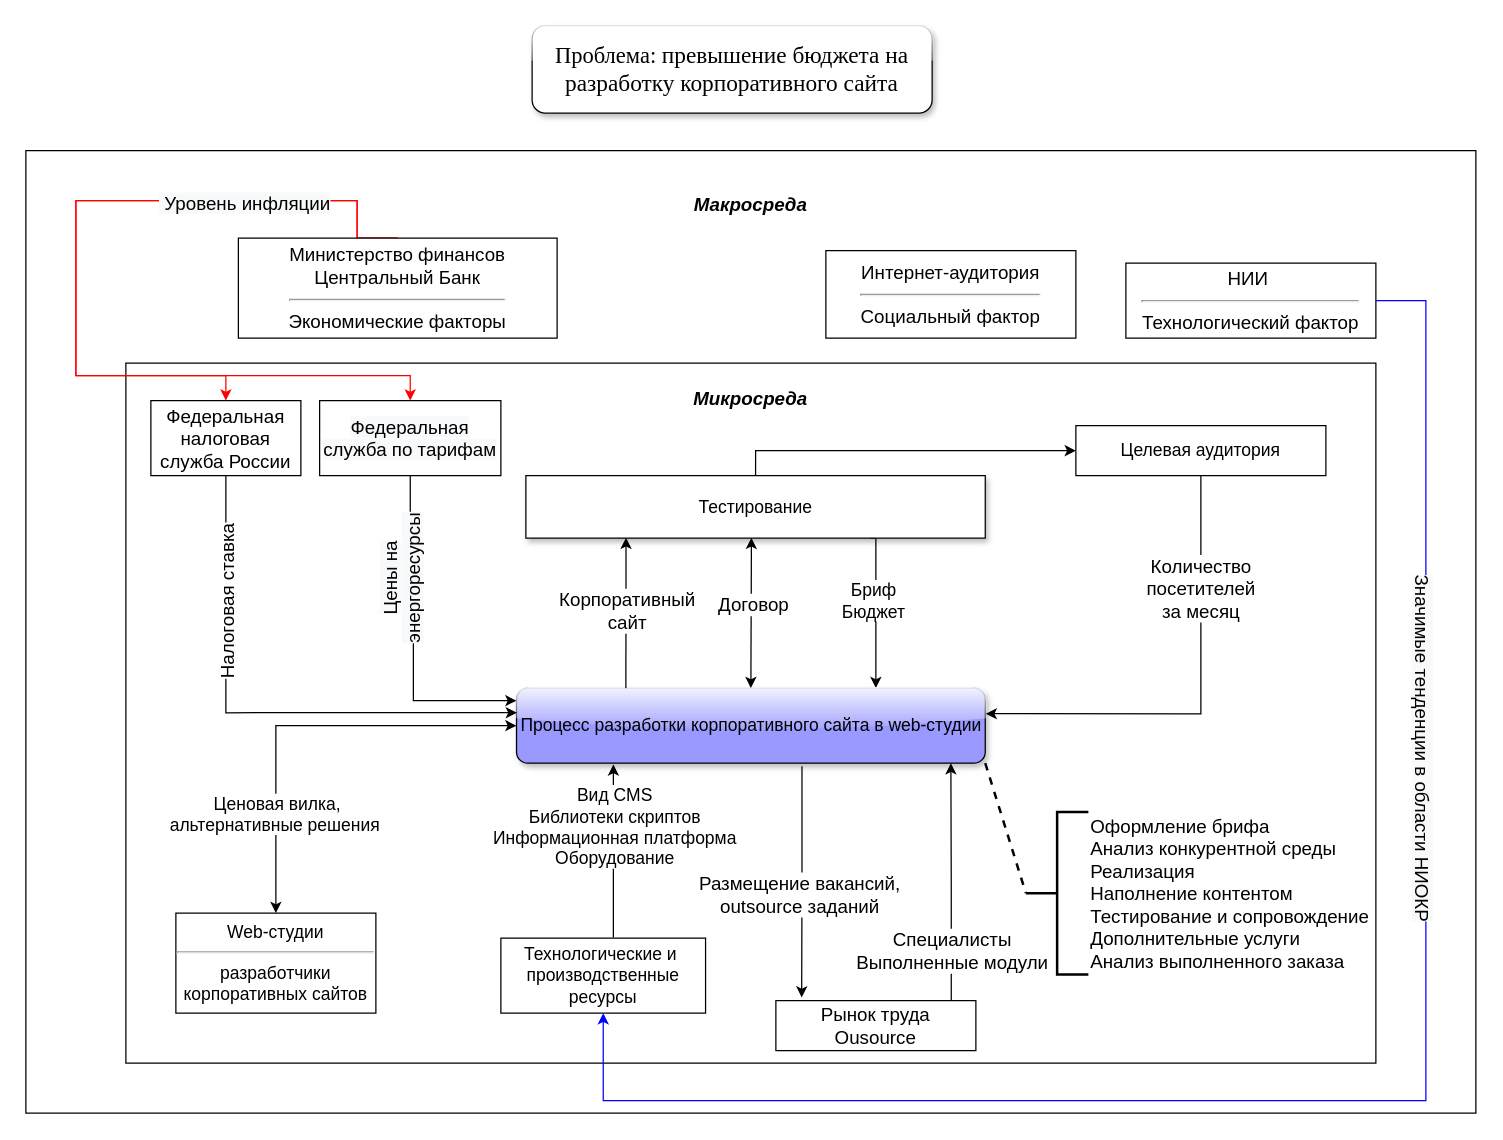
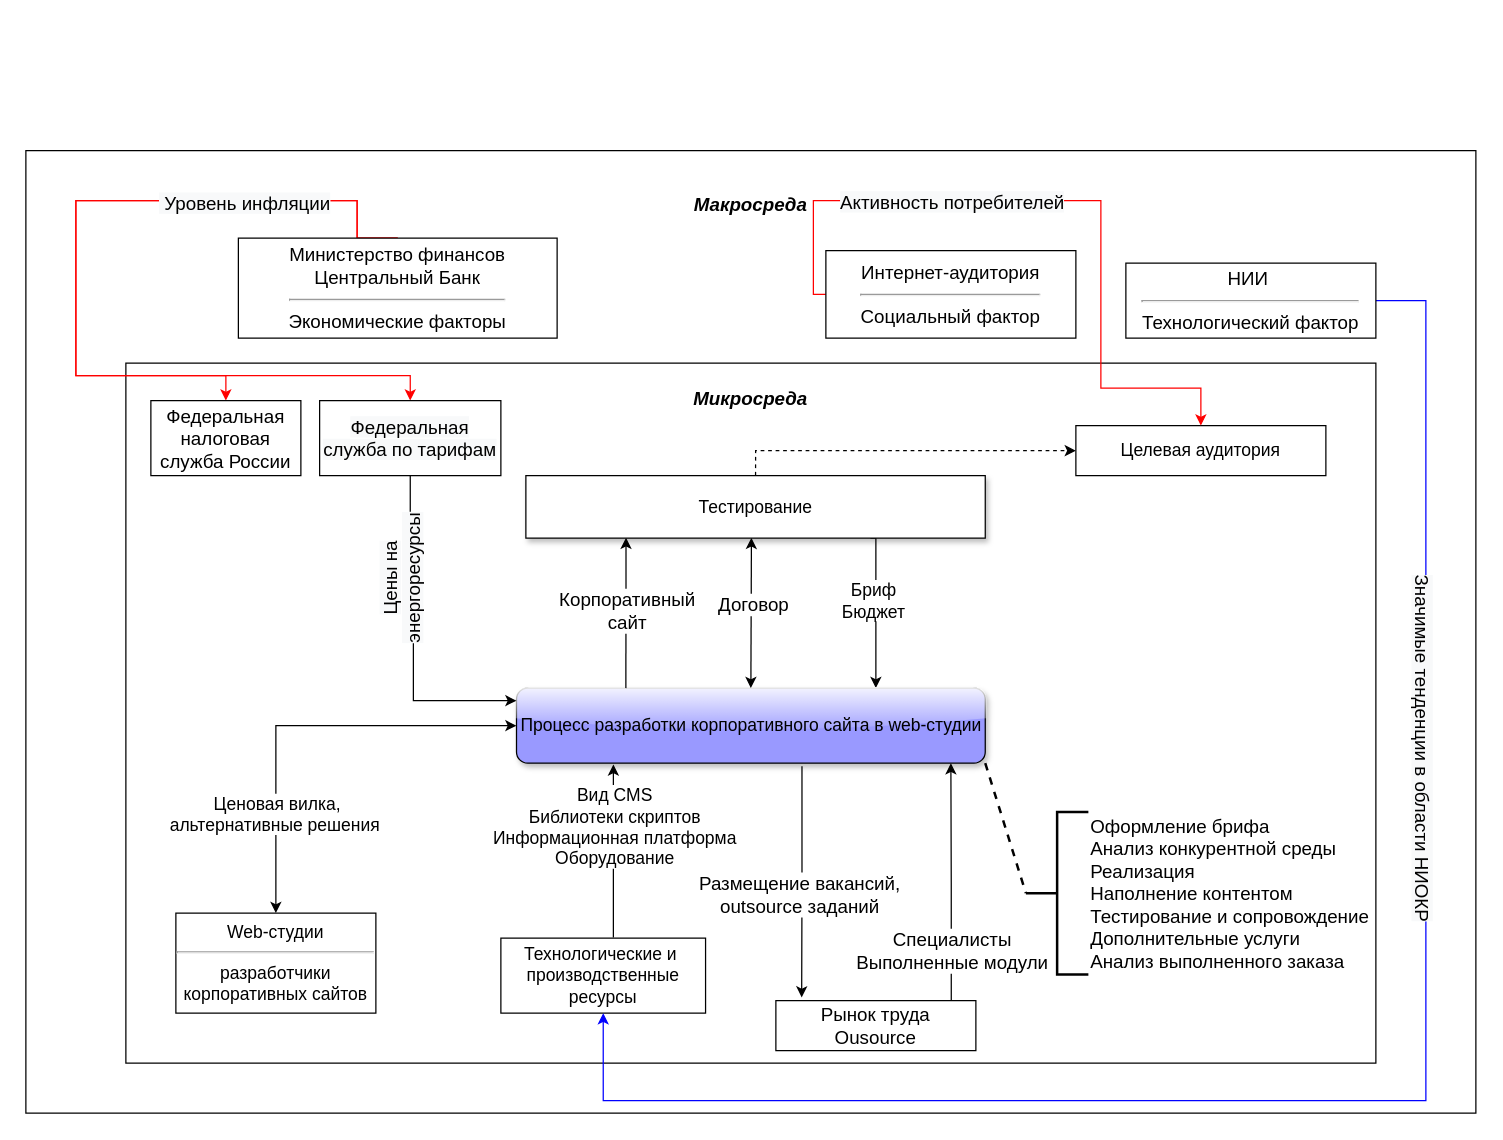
  <mxCell id="0" />
  <mxCell id="1" parent="0" />
  <mxCell id="2" value="&lt;b&gt;&lt;i&gt;Макросреда&lt;br&gt;&lt;br&gt;&lt;br&gt;&lt;br&gt;&lt;/i&gt;&lt;/b&gt;&lt;br&gt;&lt;br&gt;&lt;br&gt;&lt;br&gt;&lt;br&gt;&lt;br&gt;&lt;br&gt;&lt;br&gt;&lt;br&gt;&lt;br&gt;&lt;br&gt;&lt;br&gt;&lt;br&gt;&lt;br&gt;&lt;br&gt;&lt;br&gt;&lt;br&gt;&lt;br&gt;&lt;br&gt;&lt;br&gt;&lt;br&gt;&lt;br&gt;&lt;br&gt;&lt;br&gt;&lt;br&gt;&lt;br&gt;&lt;br&gt;&lt;br&gt;&lt;br&gt;&lt;br&gt;&lt;br&gt;&lt;br&gt;&lt;br&gt;&lt;br&gt;&lt;br&gt;" style="whiteSpace=wrap;html=1;fillStyle=auto;fontSize=15;fillColor=none;" parent="1" vertex="1"><mxGeometry x="20" y="120" width="1160" height="770" as="geometry" /></mxCell>
  <mxCell id="3" value="&lt;div style=&quot;text-align: right;&quot;&gt;&lt;b style=&quot;font-size: 15px; background-color: initial;&quot;&gt;&lt;i&gt;Микросреда&lt;/i&gt;&lt;/b&gt;&lt;/div&gt;&lt;div style=&quot;text-align: right;&quot;&gt;&lt;b style=&quot;font-size: 15px; background-color: initial;&quot;&gt;&lt;i&gt;&lt;br&gt;&lt;/i&gt;&lt;/b&gt;&lt;/div&gt;&lt;div style=&quot;text-align: right;&quot;&gt;&lt;b style=&quot;font-size: 15px; background-color: initial;&quot;&gt;&lt;i&gt;&amp;nbsp;&amp;nbsp;&lt;/i&gt;&lt;/b&gt;&lt;/div&gt;&lt;div style=&quot;text-align: right;&quot;&gt;&lt;b style=&quot;font-size: 15px; background-color: initial;&quot;&gt;&lt;i&gt;&lt;br&gt;&lt;/i&gt;&lt;/b&gt;&lt;/div&gt;&lt;div style=&quot;text-align: right;&quot;&gt;&lt;b style=&quot;font-size: 15px; background-color: initial;&quot;&gt;&lt;i&gt;&lt;br&gt;&lt;/i&gt;&lt;/b&gt;&lt;/div&gt;&lt;div style=&quot;text-align: right;&quot;&gt;&lt;b style=&quot;font-size: 15px; background-color: initial;&quot;&gt;&lt;i&gt;&lt;br&gt;&lt;/i&gt;&lt;/b&gt;&lt;/div&gt;&lt;div style=&quot;text-align: right;&quot;&gt;&lt;b style=&quot;font-size: 15px; background-color: initial;&quot;&gt;&lt;i&gt;&lt;br&gt;&lt;/i&gt;&lt;/b&gt;&lt;/div&gt;&lt;div style=&quot;text-align: right;&quot;&gt;&lt;b style=&quot;font-size: 15px; background-color: initial;&quot;&gt;&lt;i&gt;&lt;br&gt;&lt;/i&gt;&lt;/b&gt;&lt;/div&gt;&lt;div style=&quot;text-align: right;&quot;&gt;&lt;b style=&quot;font-size: 15px; background-color: initial;&quot;&gt;&lt;i&gt;&lt;br&gt;&lt;/i&gt;&lt;/b&gt;&lt;/div&gt;&lt;div style=&quot;text-align: right;&quot;&gt;&lt;b style=&quot;font-size: 15px; background-color: initial;&quot;&gt;&lt;i&gt;&lt;br&gt;&lt;/i&gt;&lt;/b&gt;&lt;/div&gt;&lt;div style=&quot;text-align: right;&quot;&gt;&lt;b style=&quot;font-size: 15px; background-color: initial;&quot;&gt;&lt;i&gt;&lt;br&gt;&lt;/i&gt;&lt;/b&gt;&lt;/div&gt;&lt;div style=&quot;text-align: right;&quot;&gt;&lt;b style=&quot;font-size: 15px; background-color: initial;&quot;&gt;&lt;i&gt;&lt;br&gt;&lt;/i&gt;&lt;/b&gt;&lt;/div&gt;&lt;div style=&quot;&quot;&gt;&lt;b style=&quot;font-size: 15px; background-color: initial;&quot;&gt;&lt;i&gt;&lt;br&gt;&lt;/i&gt;&lt;/b&gt;&lt;/div&gt;&lt;div style=&quot;text-align: right;&quot;&gt;&lt;br&gt;&lt;/div&gt;&lt;br&gt;&lt;br&gt;&lt;br&gt;&lt;br&gt;&lt;br&gt;&lt;br&gt;&lt;br&gt;&lt;br&gt;&lt;br&gt;&lt;br&gt;&lt;br&gt;&lt;br&gt;&lt;br&gt;&lt;br&gt;&lt;br&gt;&lt;br&gt;&lt;br&gt;&lt;br&gt;&lt;br&gt;" style="whiteSpace=wrap;html=1;fillStyle=auto;fillColor=none;" parent="1" vertex="1"><mxGeometry x="100" y="290" width="1000" height="560" as="geometry" /></mxCell>
  <mxCell id="4" style="edgeStyle=orthogonalEdgeStyle;rounded=0;orthogonalLoop=1;jettySize=auto;html=1;entryX=0.75;entryY=1;entryDx=0;entryDy=0;fontSize=14;startArrow=classic;startFill=1;endArrow=none;endFill=0;" parent="1" target="21" edge="1"><mxGeometry relative="1" as="geometry"><mxPoint x="700" y="550" as="sourcePoint" /><Array as="points"><mxPoint x="700" y="550" /><mxPoint x="700" y="405" /></Array></mxGeometry></mxCell>
- <mxCell id="5" style="edgeStyle=orthogonalEdgeStyle;rounded=0;orthogonalLoop=1;jettySize=auto;html=1;exitX=0.5;exitY=0;exitDx=0;exitDy=0;entryX=0;entryY=0.5;entryDx=0;entryDy=0;strokeColor=#000000;strokeWidth=1;fontSize=15;" parent="1" source="21" target="15" edge="1"><mxGeometry relative="1" as="geometry"><Array as="points"><mxPoint x="604" y="360" /><mxPoint x="860" y="360" /></Array></mxGeometry></mxCell>
+ <mxCell id="5" style="edgeStyle=orthogonalEdgeStyle;rounded=0;orthogonalLoop=1;jettySize=auto;html=1;exitX=0.5;exitY=0;exitDx=0;exitDy=0;entryX=0;entryY=0.5;entryDx=0;entryDy=0;strokeColor=#000000;strokeWidth=1;fontSize=15;dashed=1;" parent="1" source="21" target="15" edge="1"><mxGeometry relative="1" as="geometry"><Array as="points"><mxPoint x="604" y="360" /><mxPoint x="860" y="360" /></Array></mxGeometry></mxCell>
  <mxCell id="6" style="edgeStyle=orthogonalEdgeStyle;rounded=0;orthogonalLoop=1;jettySize=auto;html=1;exitX=0.609;exitY=1.041;exitDx=0;exitDy=0;entryX=0.129;entryY=-0.064;entryDx=0;entryDy=0;strokeColor=#000000;strokeWidth=1;fontSize=15;entryPerimeter=0;exitPerimeter=0;" parent="1" source="9" target="38" edge="1"><mxGeometry relative="1" as="geometry"><Array as="points" /></mxGeometry></mxCell>
  <mxCell id="7" value="Размещение вакансий,&lt;br&gt;outsource заданий" style="edgeLabel;html=1;align=center;verticalAlign=middle;resizable=0;points=[];fontSize=15;" parent="6" vertex="1" connectable="0"><mxGeometry x="0.053" y="-2" relative="1" as="geometry"><mxPoint y="4" as="offset" /></mxGeometry></mxCell>
  <mxCell id="8" style="orthogonalLoop=1;jettySize=auto;html=1;exitX=1;exitY=1;exitDx=0;exitDy=0;entryX=0;entryY=0.5;entryDx=0;entryDy=0;entryPerimeter=0;strokeColor=#000000;strokeWidth=2;fontSize=15;endArrow=none;endFill=0;rounded=0;dashed=1;" parent="1" source="9" target="39" edge="1"><mxGeometry relative="1" as="geometry" /></mxCell>
  <mxCell id="9" value="&lt;font style=&quot;font-size: 14px;&quot;&gt;Процесс разработки корпоративного сайта в web-студии&lt;/font&gt;" style="whiteSpace=wrap;html=1;rounded=1;shadow=1;glass=1;fillColor=#9999FF;" parent="1" vertex="1"><mxGeometry x="412.5" y="550" width="375" height="60" as="geometry" /></mxCell>
  <mxCell id="10" style="edgeStyle=orthogonalEdgeStyle;rounded=0;orthogonalLoop=1;jettySize=auto;html=1;exitX=0.5;exitY=0;exitDx=0;exitDy=0;entryX=0;entryY=0.5;entryDx=0;entryDy=0;fontSize=14;startArrow=classic;startFill=1;" parent="1" source="12" target="9" edge="1"><mxGeometry relative="1" as="geometry" /></mxCell>
  <mxCell id="11" value="Ценовая вилка,&lt;br&gt;альтернативные решения&amp;nbsp;" style="edgeLabel;html=1;align=center;verticalAlign=middle;resizable=0;points=[];fontSize=14;" parent="10" vertex="1" connectable="0"><mxGeometry x="-0.638" y="2" relative="1" as="geometry"><mxPoint x="2" y="-18" as="offset" /></mxGeometry></mxCell>
  <mxCell id="12" value="Web-студии&lt;hr&gt;разработчики корпоративных сайтов" style="whiteSpace=wrap;html=1;fontSize=14;" parent="1" vertex="1"><mxGeometry x="140" y="730" width="160" height="80" as="geometry" /></mxCell>
- <mxCell id="13" style="edgeStyle=orthogonalEdgeStyle;rounded=0;orthogonalLoop=1;jettySize=auto;html=1;exitX=0.804;exitY=0.996;exitDx=0;exitDy=0;entryX=1.001;entryY=0.341;entryDx=0;entryDy=0;strokeColor=#000000;strokeWidth=1;fontSize=15;entryPerimeter=0;exitPerimeter=0;" parent="1" source="15" target="9" edge="1"><mxGeometry relative="1" as="geometry"><Array as="points"><mxPoint x="960" y="380" /><mxPoint x="960" y="571" /></Array></mxGeometry></mxCell>
- <mxCell id="14" value="Количество &lt;br&gt;посетителей &lt;br&gt;за месяц" style="edgeLabel;html=1;align=center;verticalAlign=middle;resizable=0;points=[];fontSize=15;" parent="13" vertex="1" connectable="0"><mxGeometry x="-0.831" y="1" relative="1" as="geometry"><mxPoint x="-25" y="89" as="offset" /></mxGeometry></mxCell>
  <mxCell id="15" value="Целевая аудитория" style="whiteSpace=wrap;html=1;fontSize=14;" parent="1" vertex="1"><mxGeometry x="860" y="340" width="200" height="40" as="geometry" /></mxCell>
  <mxCell id="16" style="edgeStyle=orthogonalEdgeStyle;rounded=0;orthogonalLoop=1;jettySize=auto;html=1;exitX=0.218;exitY=0.994;exitDx=0;exitDy=0;fontSize=14;startArrow=classic;startFill=1;endArrow=none;endFill=0;exitPerimeter=0;" parent="1" source="21" edge="1"><mxGeometry relative="1" as="geometry"><mxPoint x="500" y="550" as="targetPoint" /><Array as="points"><mxPoint x="500" y="430" /></Array></mxGeometry></mxCell>
  <mxCell id="17" value="Бриф&lt;br&gt;Бюджет" style="edgeLabel;html=1;align=center;verticalAlign=middle;resizable=0;points=[];fontSize=14;rotation=0;" parent="16" vertex="1" connectable="0"><mxGeometry x="-0.219" relative="1" as="geometry"><mxPoint x="197" y="3" as="offset" /></mxGeometry></mxCell>
  <mxCell id="18" value="&lt;span style=&quot;font-size: 15px;&quot;&gt;Корпоративный&lt;/span&gt;&lt;br style=&quot;font-size: 15px;&quot;&gt;&lt;span style=&quot;font-size: 15px;&quot;&gt;сайт&lt;/span&gt;" style="edgeLabel;html=1;align=center;verticalAlign=middle;resizable=0;points=[];" parent="16" vertex="1" connectable="0"><mxGeometry x="0.148" y="1" relative="1" as="geometry"><mxPoint x="-1" y="-11" as="offset" /></mxGeometry></mxCell>
  <mxCell id="19" style="edgeStyle=orthogonalEdgeStyle;rounded=0;orthogonalLoop=1;jettySize=auto;html=1;exitX=0.491;exitY=0.995;exitDx=0;exitDy=0;entryX=0.5;entryY=0;entryDx=0;entryDy=0;strokeColor=#000000;fontSize=15;exitPerimeter=0;startArrow=classic;startFill=1;" parent="1" source="21" target="9" edge="1"><mxGeometry relative="1" as="geometry"><Array as="points"><mxPoint x="600" y="430" /></Array></mxGeometry></mxCell>
  <mxCell id="20" value="Договор" style="edgeLabel;html=1;align=center;verticalAlign=middle;resizable=0;points=[];fontSize=15;" parent="19" vertex="1" connectable="0"><mxGeometry x="-0.111" y="1" relative="1" as="geometry"><mxPoint as="offset" /></mxGeometry></mxCell>
  <mxCell id="21" value="Тестирование" style="whiteSpace=wrap;html=1;fontSize=14;shadow=1;" parent="1" vertex="1"><mxGeometry x="420" y="380" width="367.5" height="50" as="geometry" /></mxCell>
  <mxCell id="22" style="edgeStyle=orthogonalEdgeStyle;rounded=0;orthogonalLoop=1;jettySize=auto;html=1;exitX=0.552;exitY=-0.008;exitDx=0;exitDy=0;startArrow=none;startFill=0;exitPerimeter=0;" parent="1" source="24" edge="1"><mxGeometry relative="1" as="geometry"><Array as="points"><mxPoint x="490" y="611" /><mxPoint x="490" y="611" /></Array><mxPoint x="490" y="611" as="targetPoint" /></mxGeometry></mxCell>
  <mxCell id="23" value="Вид CMS&lt;br&gt;Библиотеки скриптов&lt;br&gt;Информационная платформа&lt;br&gt;Оборудование" style="edgeLabel;html=1;align=center;verticalAlign=middle;resizable=0;points=[];fontSize=14;" parent="22" vertex="1" connectable="0"><mxGeometry x="-0.287" y="-1" relative="1" as="geometry"><mxPoint x="-1" y="-40" as="offset" /></mxGeometry></mxCell>
  <mxCell id="24" value="&lt;font style=&quot;font-size: 14px;&quot;&gt;Технологические и&amp;nbsp;&lt;br&gt;производственные ресурсы&lt;/font&gt;" style="whiteSpace=wrap;html=1;" parent="1" vertex="1"><mxGeometry x="400" y="750" width="163.75" height="60" as="geometry" /></mxCell>
- <mxCell id="25" value="&lt;font face=&quot;Times New Roman&quot; style=&quot;font-size: 18px;&quot;&gt;Проблема:&amp;nbsp;&lt;/font&gt;&lt;span style=&quot;font-size: 14pt; background-color: transparent; font-family: &amp;quot;Times New Roman&amp;quot;, serif; text-align: left; text-indent: 1.25cm;&quot;&gt;превышение бюджета на разработку корпоративного сайта&lt;/span&gt;" style="whiteSpace=wrap;html=1;rounded=1;shadow=1;glass=1;fontSize=14;gradientColor=none;" parent="1" vertex="1"><mxGeometry x="425" y="20" width="320" height="70" as="geometry" /></mxCell>
  <mxCell id="26" style="edgeStyle=orthogonalEdgeStyle;rounded=0;orthogonalLoop=1;jettySize=auto;html=1;exitX=0.5;exitY=0;exitDx=0;exitDy=0;fontSize=15;strokeColor=#FF0000;strokeWidth=1;entryX=0.5;entryY=0;entryDx=0;entryDy=0;" parent="1" source="29" target="42" edge="1"><mxGeometry relative="1" as="geometry"><mxPoint x="413" y="560" as="targetPoint" /><Array as="points"><mxPoint x="285" y="160" /><mxPoint x="60" y="160" /><mxPoint x="60" y="300" /><mxPoint x="180" y="300" /></Array></mxGeometry></mxCell>
  <mxCell id="27" style="edgeStyle=orthogonalEdgeStyle;rounded=0;orthogonalLoop=1;jettySize=auto;html=1;exitX=0.5;exitY=0;exitDx=0;exitDy=0;entryX=0.5;entryY=0;entryDx=0;entryDy=0;fontSize=15;strokeColor=#FF0000;" parent="1" source="29" target="45" edge="1"><mxGeometry relative="1" as="geometry"><Array as="points"><mxPoint x="285" y="160" /><mxPoint x="60" y="160" /><mxPoint x="60" y="300" /><mxPoint x="328" y="300" /></Array></mxGeometry></mxCell>
  <mxCell id="28" value="&lt;span style=&quot;background-color: rgb(248, 249, 250);&quot;&gt;&amp;nbsp;Уровень инфляции&lt;/span&gt;" style="edgeLabel;html=1;align=center;verticalAlign=middle;resizable=0;points=[];fontSize=15;" parent="27" vertex="1" connectable="0"><mxGeometry x="-0.541" y="1" relative="1" as="geometry"><mxPoint x="11" as="offset" /></mxGeometry></mxCell>
  <mxCell id="29" value="Министерство финансов&lt;br&gt;Центральный Банк&lt;br&gt;&lt;hr&gt;Экономические факторы" style="whiteSpace=wrap;html=1;fillStyle=auto;fontSize=15;fillColor=default;" parent="1" vertex="1"><mxGeometry x="190" y="190" width="255" height="80" as="geometry" /></mxCell>
+ <mxCell id="30" style="edgeStyle=orthogonalEdgeStyle;rounded=0;orthogonalLoop=1;jettySize=auto;html=1;exitX=0;exitY=0.5;exitDx=0;exitDy=0;entryX=0.5;entryY=0;entryDx=0;entryDy=0;strokeColor=#FF0000;fontSize=15;strokeWidth=1;" parent="1" source="32" target="15" edge="1"><mxGeometry relative="1" as="geometry"><Array as="points"><mxPoint x="650" y="235" /><mxPoint x="650" y="160" /><mxPoint x="880" y="160" /><mxPoint x="880" y="310" /><mxPoint x="960" y="310" /></Array></mxGeometry></mxCell>
+ <mxCell id="31" value="&lt;span style=&quot;background-color: rgb(248, 249, 250);&quot;&gt;Активность потребителей&lt;/span&gt;" style="edgeLabel;html=1;align=center;verticalAlign=middle;resizable=0;points=[];fontSize=15;" parent="30" vertex="1" connectable="0"><mxGeometry x="-0.613" y="1" relative="1" as="geometry"><mxPoint x="84" y="1" as="offset" /></mxGeometry></mxCell>
  <mxCell id="32" value="Интернет-аудитория&lt;hr&gt;Социальный фактор" style="whiteSpace=wrap;html=1;fillStyle=auto;fontSize=15;fillColor=default;" parent="1" vertex="1"><mxGeometry x="660" y="200" width="200" height="70" as="geometry" /></mxCell>
  <mxCell id="33" style="edgeStyle=orthogonalEdgeStyle;rounded=0;orthogonalLoop=1;jettySize=auto;html=1;exitX=1;exitY=0.5;exitDx=0;exitDy=0;strokeColor=#0000FF;fontSize=15;entryX=0.5;entryY=1;entryDx=0;entryDy=0;" parent="1" source="35" target="24" edge="1"><mxGeometry relative="1" as="geometry"><mxPoint x="788" y="590" as="targetPoint" /><Array as="points"><mxPoint x="1140" y="240" /><mxPoint x="1140" y="880" /><mxPoint x="482" y="880" /></Array></mxGeometry></mxCell>
  <mxCell id="34" value="&lt;span style=&quot;background-color: rgb(248, 249, 250);&quot;&gt;Значимые тенденции в области НИОКР&lt;/span&gt;" style="edgeLabel;html=1;align=center;verticalAlign=middle;resizable=0;points=[];fontSize=15;rotation=90;" parent="33" vertex="1" connectable="0"><mxGeometry x="-0.484" y="-1" relative="1" as="geometry"><mxPoint y="34" as="offset" /></mxGeometry></mxCell>
  <mxCell id="35" value="НИИ&amp;nbsp;&lt;hr&gt;Технологический фактор" style="whiteSpace=wrap;html=1;fillStyle=auto;fontSize=15;fillColor=default;" parent="1" vertex="1"><mxGeometry x="900" y="210" width="200" height="60" as="geometry" /></mxCell>
  <mxCell id="36" style="edgeStyle=orthogonalEdgeStyle;rounded=0;orthogonalLoop=1;jettySize=auto;html=1;exitX=0.877;exitY=0.016;exitDx=0;exitDy=0;strokeColor=#000000;strokeWidth=1;fontSize=15;exitPerimeter=0;" parent="1" source="38" edge="1"><mxGeometry relative="1" as="geometry"><mxPoint x="760" y="610" as="targetPoint" /><Array as="points" /></mxGeometry></mxCell>
  <mxCell id="37" value="Специалисты&lt;br&gt;Выполненные модули" style="edgeLabel;html=1;align=center;verticalAlign=middle;resizable=0;points=[];fontSize=15;" parent="36" vertex="1" connectable="0"><mxGeometry x="0.14" y="1" relative="1" as="geometry"><mxPoint x="1" y="68" as="offset" /></mxGeometry></mxCell>
  <mxCell id="38" value="Рынок труда&lt;br&gt;Ousource" style="whiteSpace=wrap;html=1;fillStyle=auto;fontSize=15;fillColor=default;" parent="1" vertex="1"><mxGeometry x="620" y="800" width="160" height="40" as="geometry" /></mxCell>
  <mxCell id="39" value="Оформление брифа&lt;br&gt;Анализ конкурентной среды&lt;br&gt;Реализация&lt;br&gt;Наполнение контентом&lt;br&gt;Тестирование и сопровождение&lt;br&gt;Дополнительные услуги&lt;br&gt;Анализ выполненного заказа&amp;nbsp;&amp;nbsp;" style="strokeWidth=2;html=1;shape=mxgraph.flowchart.annotation_2;align=left;labelPosition=right;pointerEvents=1;fillStyle=auto;fontSize=15;fillColor=default;" parent="1" vertex="1"><mxGeometry x="820" y="649" width="50" height="130" as="geometry" /></mxCell>
- <mxCell id="40" style="edgeStyle=orthogonalEdgeStyle;rounded=0;orthogonalLoop=1;jettySize=auto;html=1;exitX=0.5;exitY=1;exitDx=0;exitDy=0;entryX=0.001;entryY=0.328;entryDx=0;entryDy=0;entryPerimeter=0;" parent="1" source="42" target="9" edge="1"><mxGeometry relative="1" as="geometry"><Array as="points"><mxPoint x="180" y="570" /><mxPoint x="413" y="570" /></Array></mxGeometry></mxCell>
- <mxCell id="41" value="&lt;font style=&quot;font-size: 15px;&quot;&gt;Налоговая ставка&lt;/font&gt;" style="edgeLabel;html=1;align=center;verticalAlign=middle;resizable=0;points=[];rotation=270;" parent="40" vertex="1" connectable="0"><mxGeometry x="-0.668" relative="1" as="geometry"><mxPoint y="32" as="offset" /></mxGeometry></mxCell>
  <mxCell id="42" value="&lt;font style=&quot;font-size: 15px;&quot;&gt;Федеральная налоговая служба России&lt;/font&gt;" style="whiteSpace=wrap;html=1;" parent="1" vertex="1"><mxGeometry x="120" y="320" width="120" height="60" as="geometry" /></mxCell>
  <mxCell id="43" style="edgeStyle=orthogonalEdgeStyle;rounded=0;orthogonalLoop=1;jettySize=auto;html=1;exitX=0.5;exitY=1;exitDx=0;exitDy=0;fontSize=15;" parent="1" source="45" target="9" edge="1"><mxGeometry relative="1" as="geometry"><Array as="points"><mxPoint x="328" y="465" /><mxPoint x="330" y="465" /><mxPoint x="330" y="560" /></Array></mxGeometry></mxCell>
  <mxCell id="44" value="&lt;span style=&quot;background-color: rgb(248, 249, 250);&quot;&gt;Цены на &lt;br&gt;энергоресурсы&lt;/span&gt;" style="edgeLabel;html=1;align=center;verticalAlign=middle;resizable=0;points=[];fontSize=15;rotation=270;" parent="43" vertex="1" connectable="0"><mxGeometry x="-0.204" y="2" relative="1" as="geometry"><mxPoint x="-12" y="-19" as="offset" /></mxGeometry></mxCell>
  <mxCell id="45" value="&lt;span style=&quot;color: rgb(0, 0, 0); font-family: Helvetica; font-size: 15px; font-style: normal; font-variant-ligatures: normal; font-variant-caps: normal; font-weight: 400; letter-spacing: normal; orphans: 2; text-align: center; text-indent: 0px; text-transform: none; widows: 2; word-spacing: 0px; -webkit-text-stroke-width: 0px; background-color: rgb(248, 249, 250); text-decoration-thickness: initial; text-decoration-style: initial; text-decoration-color: initial; float: none; display: inline !important;&quot;&gt;Федеральная служба по тарифам&lt;/span&gt;" style="whiteSpace=wrap;html=1;fontSize=15;" parent="1" vertex="1"><mxGeometry x="255" y="320" width="145" height="60" as="geometry" /></mxCell>
